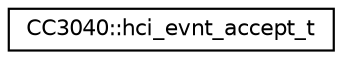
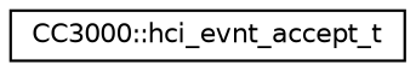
  digraph {
    rankdir=LR
-   n1 [color=black fillcolor=white fontname=Helvetica fontsize=10 height=0.2 label="CC3040::hci_evnt_accept_t" shape=box style=filled width=0.4]
+   n1 [color=black fillcolor=white fontname=Helvetica fontsize=10 height=0.2 label="CC3000::hci_evnt_accept_t" shape=box style=filled width=0.4]
  }
